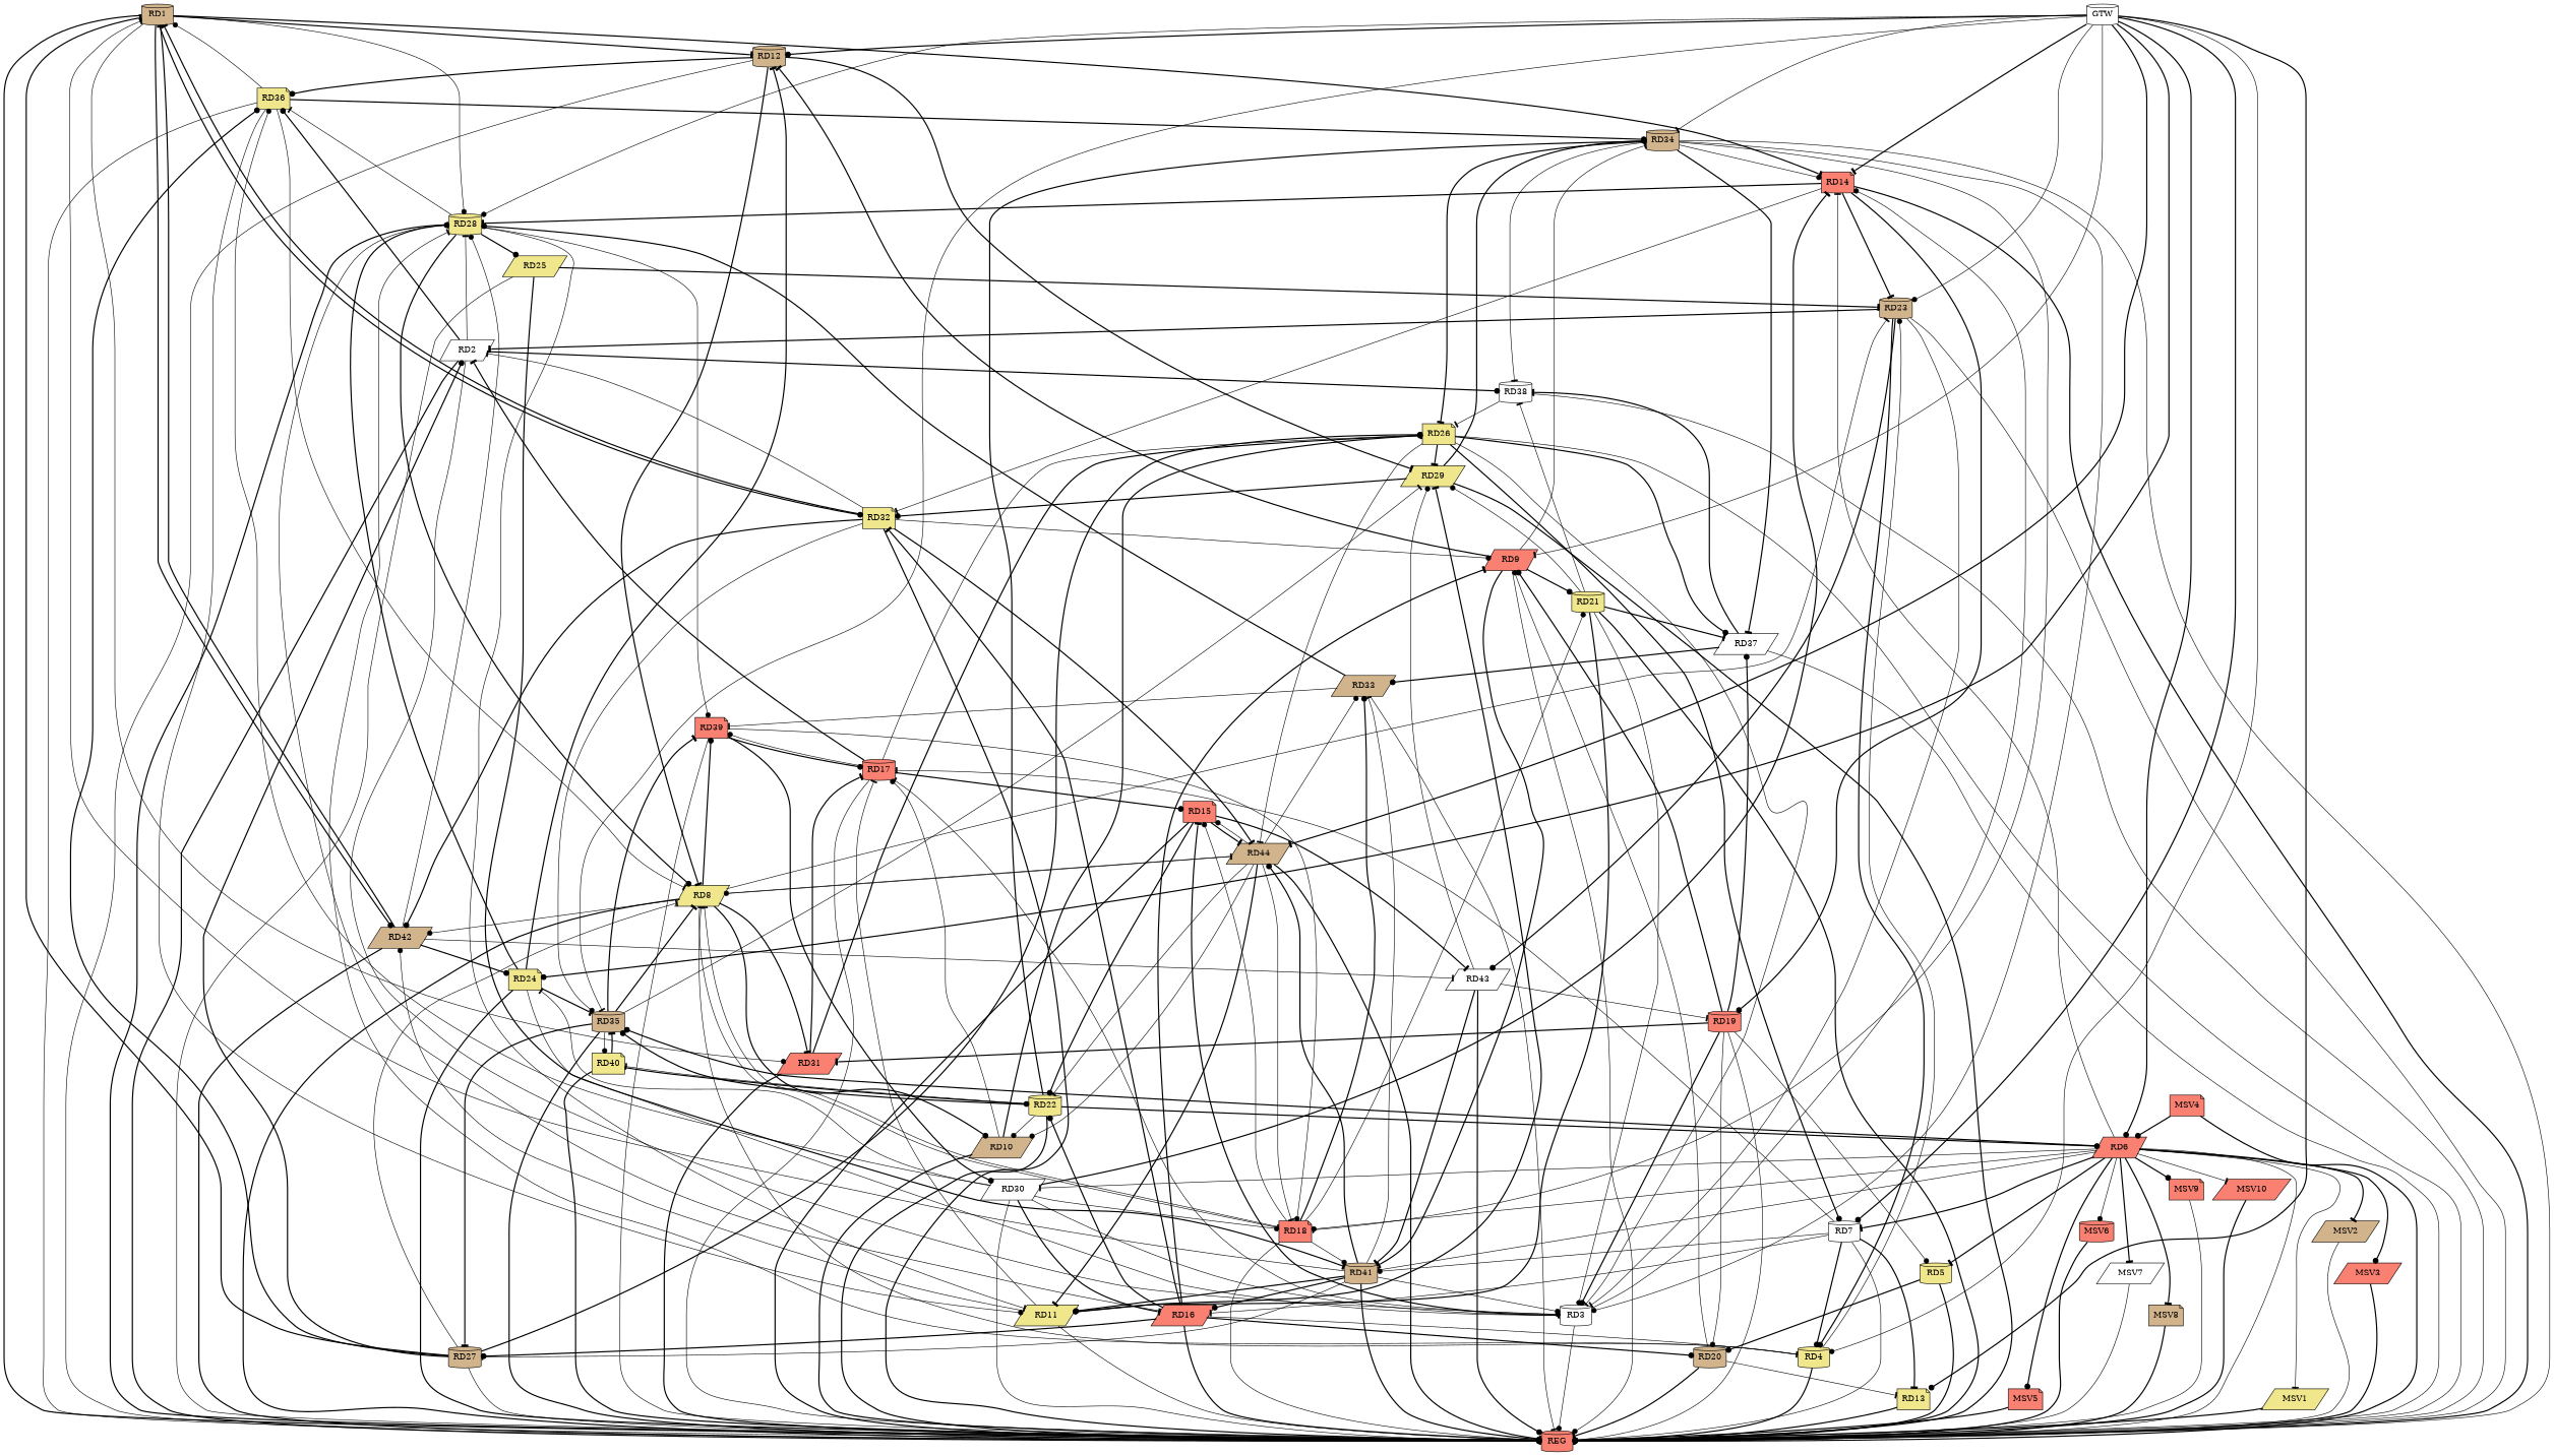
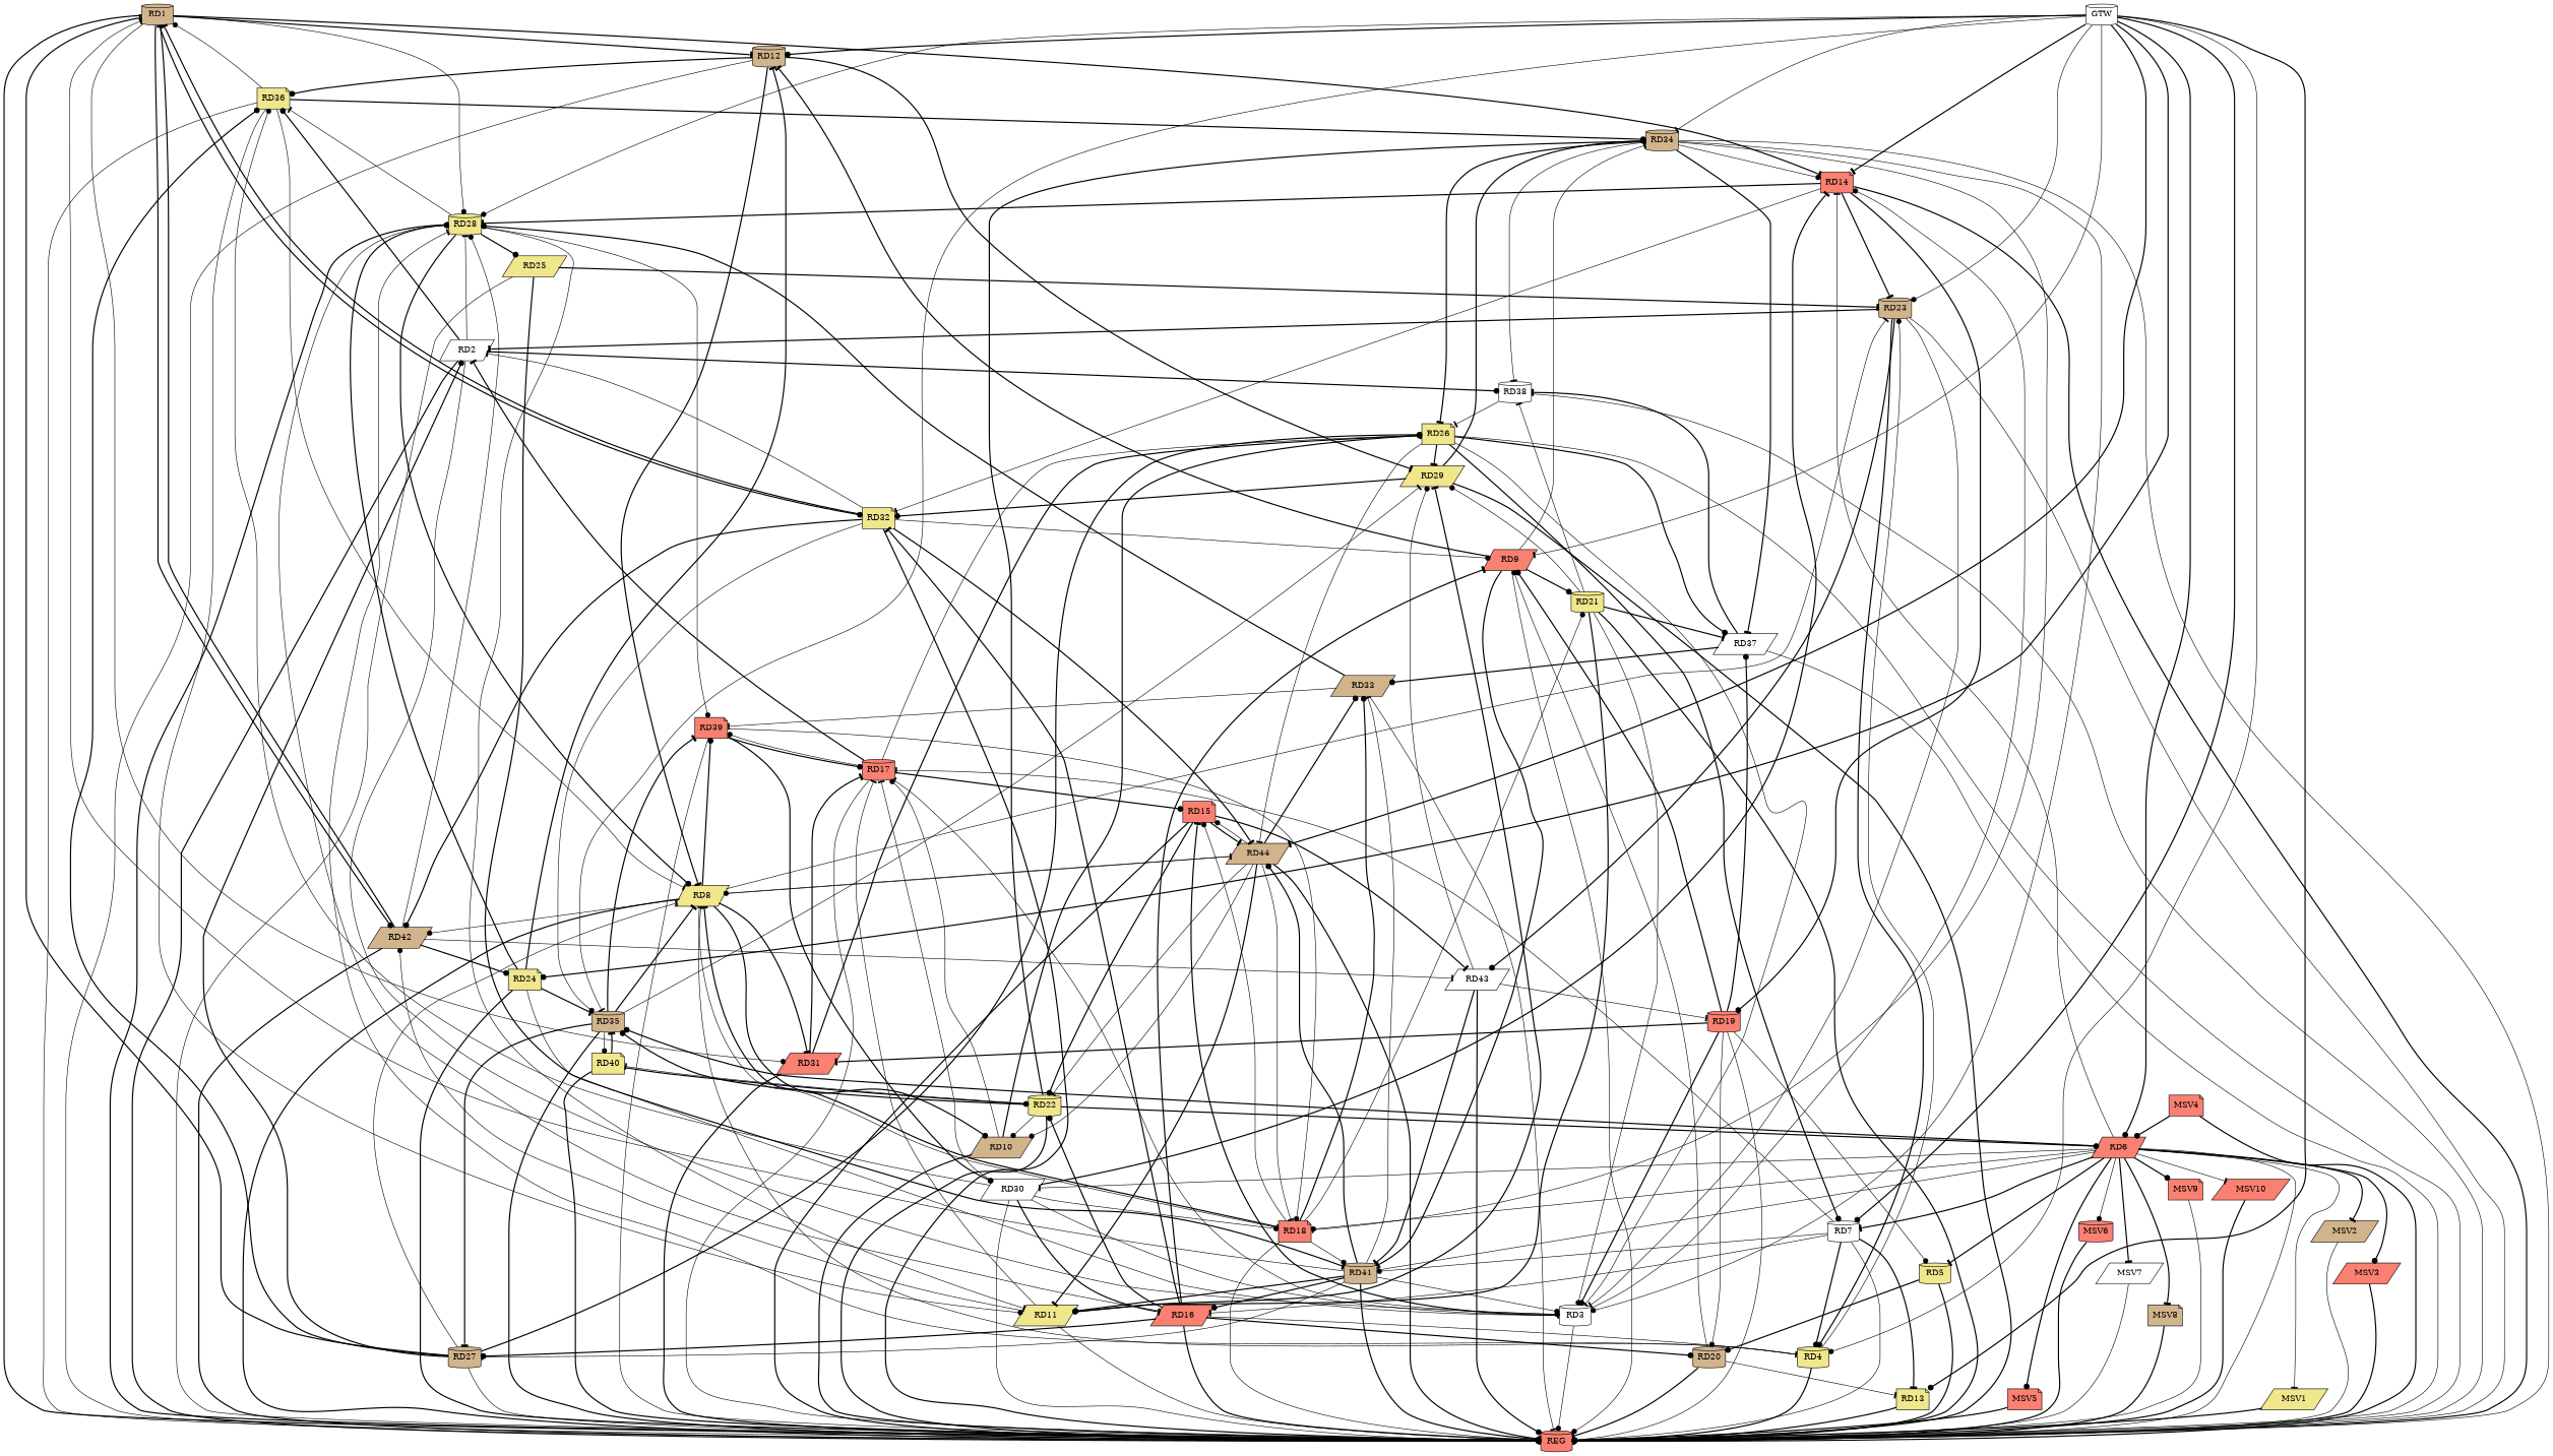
  strict digraph {
    node [fillcolor=salmon shape=cylinder style=filled]
    edge [arrowhead=dot style=bold]
    n1 [fillcolor=tan label=RD1]
    n2 [fillcolor=tan label=RD12]
    n3 [label=RD14 shape=note]
    n4 [fillcolor=khaki label=RD28]
    n5 [label=RD31 shape=parallelogram]
    n6 [fillcolor=khaki label=RD32 shape=note]
    n7 [fillcolor=tan label=RD42 shape=parallelogram]
    n8 [label=REG]
    n9 [fillcolor=khaki label=RD36 shape=note]
    n10 [fillcolor=khaki label=RD8 shape=parallelogram]
    n11 [fillcolor=khaki label=RD29 shape=parallelogram]
    n12 [fillcolor=tan label=RD23]
    n13 [label=RD19]
    n14 [label=RD39 shape=note]
    n15 [fillcolor=khaki label=RD11 shape=parallelogram]
    n16 [fillcolor=khaki label=RD25 shape=parallelogram]
    n17 [label=RD17]
    n18 [fillcolor=khaki label=RD26 shape=note]
    n19 [fillcolor=white label=RD2 shape=parallelogram]
    n20 [fillcolor=tan label=RD35]
    n21 [fillcolor=tan label=RD44 shape=parallelogram]
    n22 [label=RD9 shape=parallelogram]
    n23 [fillcolor=white label=RD43 shape=parallelogram]
    n24 [fillcolor=khaki label=RD24 shape=note]
    n25 [fillcolor=white label=RD3]
    n26 [fillcolor=white label=RD38]
    n27 [label=RD15 shape=note]
    n28 [fillcolor=tan label=RD34]
    n29 [fillcolor=khaki label=RD22]
    n30 [fillcolor=khaki label=RD4]
    n31 [fillcolor=tan label=RD10 shape=parallelogram]
    n32 [label=RD18 shape=note]
    n33 [fillcolor=khaki label=RD5]
    n34 [fillcolor=tan label=RD20]
    n35 [fillcolor=khaki label=RD13 shape=note]
    n36 [label=RD6 shape=parallelogram]
    n37 [fillcolor=white label=RD7]
    n38 [fillcolor=white label=RD30 shape=parallelogram]
    n39 [fillcolor=tan label=RD41]
    n40 [fillcolor=khaki label=MSV1 shape=parallelogram]
    n41 [fillcolor=tan label=MSV2 shape=parallelogram]
    n42 [label=MSV3 shape=parallelogram]
    n43 [label=MSV5 shape=note]
    n44 [label=MSV6]
    n45 [fillcolor=white label=MSV7 shape=parallelogram]
    n46 [fillcolor=tan label=MSV8 shape=note]
    n47 [label=MSV9 shape=note]
    n48 [label=MSV10 shape=parallelogram]
    n49 [label=RD16 shape=parallelogram]
    n50 [fillcolor=khaki label=RD21]
    n51 [fillcolor=tan label=RD33 shape=parallelogram]
    n52 [fillcolor=tan label=RD27]
    n53 [fillcolor=khaki label=RD40 shape=note]
    n54 [label=MSV4 shape=note]
    n55 [fillcolor=white label=RD37 shape=parallelogram]
    n56 [fillcolor=white label=GTW]
    n1 -> n2 [arrowhead=tee]
    n1 -> n3 [arrowhead=tee]
    n1 -> n4 [style=solid]
    n1 -> n5 [style=solid]
    n1 -> n6
    n1 -> n7
    n1 -> n8
    n2 -> n8 [style=solid]
    n2 -> n9
    n2 -> n10 [arrowhead=tee]
    n2 -> n11 [arrowhead=tee]
    n3 -> n4 [arrowhead=tee]
    n3 -> n6 [arrowhead=tee style=solid]
    n3 -> n8
    n3 -> n12 [arrowhead=tee]
    n3 -> n13
    n4 -> n8
    n4 -> n9 [arrowhead=tee style=solid]
    n4 -> n10
    n4 -> n14 [style=solid]
    n4 -> n15 [arrowhead=tee style=solid]
    n4 -> n16
    n5 -> n8
    n5 -> n17 [arrowhead=tee]
    n5 -> n18
    n6 -> n1 [arrowhead=tee]
    n6 -> n7
    n6 -> n8 [arrowhead=tee]
    n6 -> n19 [arrowhead=tee style=solid]
    n6 -> n20 [style=solid]
    n6 -> n21 [arrowhead=tee]
    n6 -> n22 [style=solid]
    n7 -> n1 [arrowhead=tee]
    n7 -> n4 [style=solid]
    n7 -> n8 [arrowhead=tee]
    n7 -> n23 [arrowhead=tee style=solid]
    n7 -> n24
    n9 -> n1 [style=solid]
    n9 -> n8 [style=solid]
    n9 -> n10 [arrowhead=tee style=solid]
    n9 -> n15 [style=solid]
    n9 -> n28
    n10 -> n5 [arrowhead=tee]
    n10 -> n7 [style=solid]
    n10 -> n8
    n10 -> n12 [arrowhead=tee style=solid]
    n10 -> n14
    n10 -> n21 [arrowhead=tee style=solid]
    n10 -> n31
    n10 -> n32 [arrowhead=tee style=solid]
    n11 -> n6
    n11 -> n8
    n11 -> n28
    n12 -> n8 [arrowhead=tee style=solid]
    n12 -> n19 [arrowhead=tee]
    n12 -> n23
    n12 -> n25 [arrowhead=tee style=solid]
    n12 -> n30
    n13 -> n5 [arrowhead=tee]
    n13 -> n8 [arrowhead=tee style=solid]
    n13 -> n22
    n13 -> n25
    n13 -> n33 [style=solid]
    n13 -> n34 [style=solid]
    n13 -> n55
    n14 -> n8 [arrowhead=tee style=solid]
    n14 -> n17
    n14 -> n32 [style=solid]
    n14 -> n38
    n15 -> n7 [style=solid]
    n15 -> n8 [arrowhead=tee style=solid]
    n15 -> n11 [arrowhead=tee]
    n15 -> n17 [arrowhead=tee style=solid]
    n16 -> n8 [arrowhead=tee style=solid]
    n16 -> n12 [arrowhead=tee]
    n16 -> n39 [arrowhead=tee]
    n17 -> n8 [style=solid]
    n17 -> n14 [style=solid]
    n17 -> n18 [arrowhead=tee style=solid]
    n17 -> n19 [arrowhead=tee]
    n17 -> n27
    n18 -> n8 [arrowhead=tee style=solid]
    n18 -> n11 [arrowhead=tee]
    n18 -> n21 [arrowhead=tee style=solid]
    n18 -> n25 [arrowhead=tee style=solid]
    n18 -> n37
    n18 -> n55
    n19 -> n4 [arrowhead=tee style=solid]
    n19 -> n8 [arrowhead=tee]
    n19 -> n9
    n19 -> n25 [style=solid]
    n19 -> n26
    n20 -> n8 [arrowhead=tee]
    n20 -> n10 [arrowhead=tee]
    n20 -> n11 [arrowhead=tee style=solid]
    n20 -> n14 [arrowhead=tee]
    n20 -> n52 [arrowhead=tee]
    n20 -> n53 [style=solid]
    n21 -> n8 [arrowhead=tee]
    n21 -> n10 [style=solid]
    n21 -> n15 [arrowhead=tee]
    n21 -> n27 [style=solid]
    n21 -> n29 [arrowhead=tee style=solid]
    n21 -> n31 [style=solid]
    n21 -> n32 [arrowhead=tee style=solid]
-   n21 -> n51 [style=solid]
+   n21 -> n51
    n22 -> n2 [arrowhead=tee]
    n22 -> n8 [style=solid]
    n22 -> n28 [arrowhead=tee style=solid]
    n22 -> n39 [arrowhead=tee]
    n22 -> n50
    n23 -> n8
    n23 -> n11 [style=solid]
    n23 -> n13 [arrowhead=tee style=solid]
    n23 -> n39 [arrowhead=tee]
    n24 -> n2 [arrowhead=tee]
    n24 -> n4
    n24 -> n8
    n24 -> n20 [arrowhead=tee]
    n24 -> n25 [arrowhead=tee style=solid]
    n25 -> n3 [style=solid]
    n25 -> n8 [style=solid]
    n25 -> n17 [arrowhead=tee style=solid]
    n25 -> n27 [arrowhead=tee]
    n26 -> n8 [style=solid]
    n26 -> n18 [arrowhead=tee style=solid]
    n27 -> n8
    n27 -> n21 [arrowhead=tee]
    n27 -> n23 [arrowhead=tee]
    n27 -> n29
    n28 -> n3 [style=solid]
    n28 -> n8 [arrowhead=tee style=solid]
    n28 -> n18 [arrowhead=tee]
    n28 -> n25 [style=solid]
    n28 -> n26 [arrowhead=tee style=solid]
    n28 -> n32 [arrowhead=tee style=solid]
    n28 -> n55 [arrowhead=tee]
    n29 -> n8
    n29 -> n20
    n29 -> n28 [arrowhead=tee]
    n29 -> n31 [style=solid]
    n29 -> n36
    n29 -> n53 [arrowhead=tee style=solid]
    n30 -> n4 [arrowhead=tee style=solid]
    n30 -> n8 [arrowhead=tee]
    n30 -> n10 [arrowhead=tee style=solid]
    n30 -> n12 [style=solid]
    n31 -> n8
    n31 -> n17 [style=solid]
    n31 -> n18 [arrowhead=tee]
    n32 -> n8 [style=solid]
-   n32 -> n10 [arrowhead=tee style=solid]
+   n32 -> n10 [arrowhead=tee]
    n32 -> n27 [style=solid]
    n32 -> n39 [style=solid]
    n32 -> n50 [style=solid]
    n32 -> n51
    n33 -> n8
    n33 -> n34
    n34 -> n8 [arrowhead=tee]
    n34 -> n22 [style=solid]
    n34 -> n35 [arrowhead=tee style=solid]
    n35 -> n8 [arrowhead=tee]
    n36 -> n3 [arrowhead=tee style=solid]
    n36 -> n8 [style=solid]
    n36 -> n20
    n36 -> n32 [style=solid]
    n36 -> n33 [arrowhead=tee]
    n36 -> n37 [arrowhead=tee]
    n36 -> n38 [arrowhead=tee style=solid]
    n36 -> n39 [arrowhead=tee style=solid]
    n36 -> n40 [arrowhead=tee style=solid]
    n36 -> n41 [arrowhead=tee]
    n36 -> n42
    n36 -> n43
    n36 -> n44 [style=solid]
    n36 -> n45 [arrowhead=tee]
    n36 -> n46 [arrowhead=tee]
    n36 -> n47
    n36 -> n48 [arrowhead=tee style=solid]
    n37 -> n8 [style=solid]
    n37 -> n17 [arrowhead=tee style=solid]
    n37 -> n30
    n37 -> n35 [arrowhead=tee]
    n37 -> n39 [style=solid]
    n37 -> n49 [arrowhead=tee style=solid]
    n38 -> n3 [arrowhead=tee]
    n38 -> n8 [arrowhead=tee style=solid]
    n38 -> n9 [style=solid]
-   n38 -> n24 [arrowhead=tee style=solid]
+   n38 -> n17 [arrowhead=tee style=solid]
    n38 -> n25 [arrowhead=tee style=solid]
    n38 -> n32 [style=solid]
    n38 -> n49 [arrowhead=tee]
    n39 -> n1 [arrowhead=tee style=solid]
    n39 -> n8
    n39 -> n15
    n39 -> n21
    n39 -> n25 [style=solid]
    n39 -> n49
    n39 -> n51 [arrowhead=tee style=solid]
    n39 -> n52 [arrowhead=tee style=solid]
    n40 -> n8
    n41 -> n8 [arrowhead=tee style=solid]
    n42 -> n8 [arrowhead=tee]
    n43 -> n8 [arrowhead=tee]
    n44 -> n8
    n45 -> n8 [style=solid]
    n46 -> n8 [arrowhead=tee]
    n47 -> n8 [arrowhead=tee style=solid]
    n48 -> n8 [arrowhead=tee]
    n49 -> n4 [arrowhead=tee style=solid]
    n49 -> n6 [arrowhead=tee]
    n49 -> n8 [arrowhead=tee]
    n49 -> n22 [arrowhead=tee]
    n49 -> n29
    n49 -> n30 [arrowhead=tee style=solid]
    n49 -> n34
    n49 -> n52
    n50 -> n8 [arrowhead=tee]
    n50 -> n11 [style=solid]
    n50 -> n15
    n50 -> n25 [style=solid]
    n50 -> n26 [arrowhead=tee style=solid]
    n50 -> n55 [arrowhead=tee]
    n51 -> n4
    n51 -> n8 [arrowhead=tee style=solid]
    n51 -> n14 [arrowhead=tee style=solid]
    n52 -> n1 [arrowhead=tee]
    n52 -> n8 [style=solid]
    n52 -> n9
    n52 -> n10 [arrowhead=tee style=solid]
    n52 -> n18
    n52 -> n19
    n53 -> n8
    n53 -> n20 [arrowhead=tee]
    n53 -> n29
    n54 -> n8 [arrowhead=tee]
    n54 -> n36
    n55 -> n8 [style=solid]
    n55 -> n26 [arrowhead=tee]
    n55 -> n51
    n56 -> n2
    n56 -> n3 [arrowhead=tee]
    n56 -> n4 [style=solid]
    n56 -> n12 [style=solid]
    n56 -> n20 [arrowhead=tee style=solid]
    n56 -> n21 [arrowhead=tee]
    n56 -> n22 [arrowhead=tee style=solid]
    n56 -> n24
    n56 -> n28 [arrowhead=tee style=solid]
    n56 -> n30 [style=solid]
    n56 -> n35
    n56 -> n36
    n56 -> n37
  }
